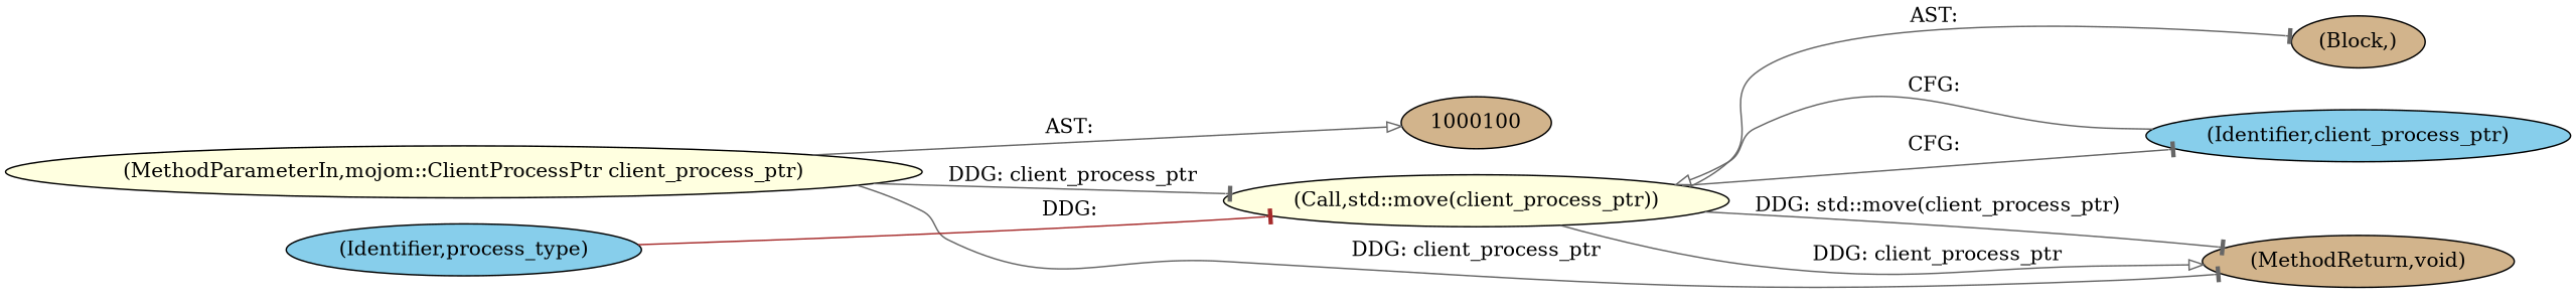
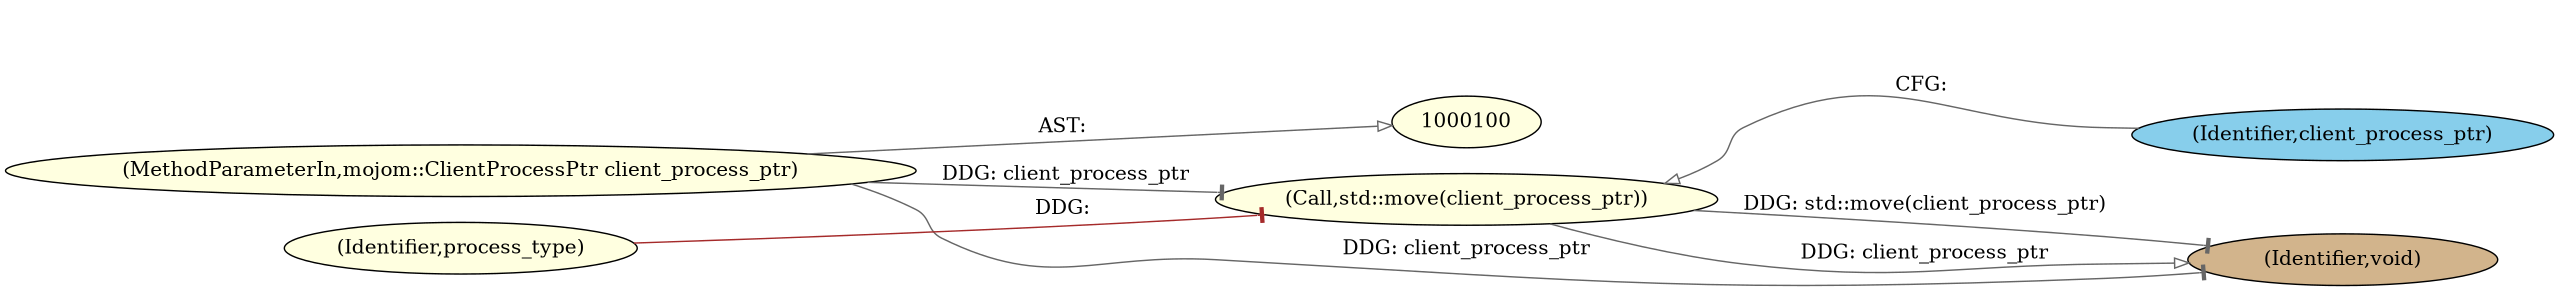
  digraph {
    rankdir=LR
    node [fillcolor=tan style=filled]
    edge [arrowhead=tee color=gray40]
    n1 [fillcolor=lightyellow label="(Call,std::move(client_process_ptr))"]
-   n2 [label="(MethodReturn,void)"]
-   n3 [label="(Block,)"]
+   n2 [label="(Identifier,void)"]
    n4 [fillcolor=skyblue label="(Identifier,client_process_ptr)"]
    n5 [fillcolor=lightyellow label="(MethodParameterIn,mojom::ClientProcessPtr client_process_ptr)"]
-   1000100
-   n7 [fillcolor=skyblue label="(Identifier,process_type)"]
+   1000100 [fillcolor=lightyellow]
+   n7 [fillcolor=lightyellow label="(Identifier,process_type)"]
    n1 -> n2 [label="DDG: std::move(client_process_ptr)"]
    n1 -> n2 [arrowhead=onormal label="DDG: client_process_ptr"]
-   n1 -> n3 [label="AST: "]
-   n1 -> n4 [label="CFG: "]
    n4 -> n1 [arrowhead=onormal label="CFG: "]
    n5 -> n1 [label="DDG: client_process_ptr"]
    n5 -> n2 [label="DDG: client_process_ptr"]
    n5 -> 1000100 [arrowhead=onormal label="AST: "]
    n7 -> n1 [color=brown label="DDG: "]
  }
